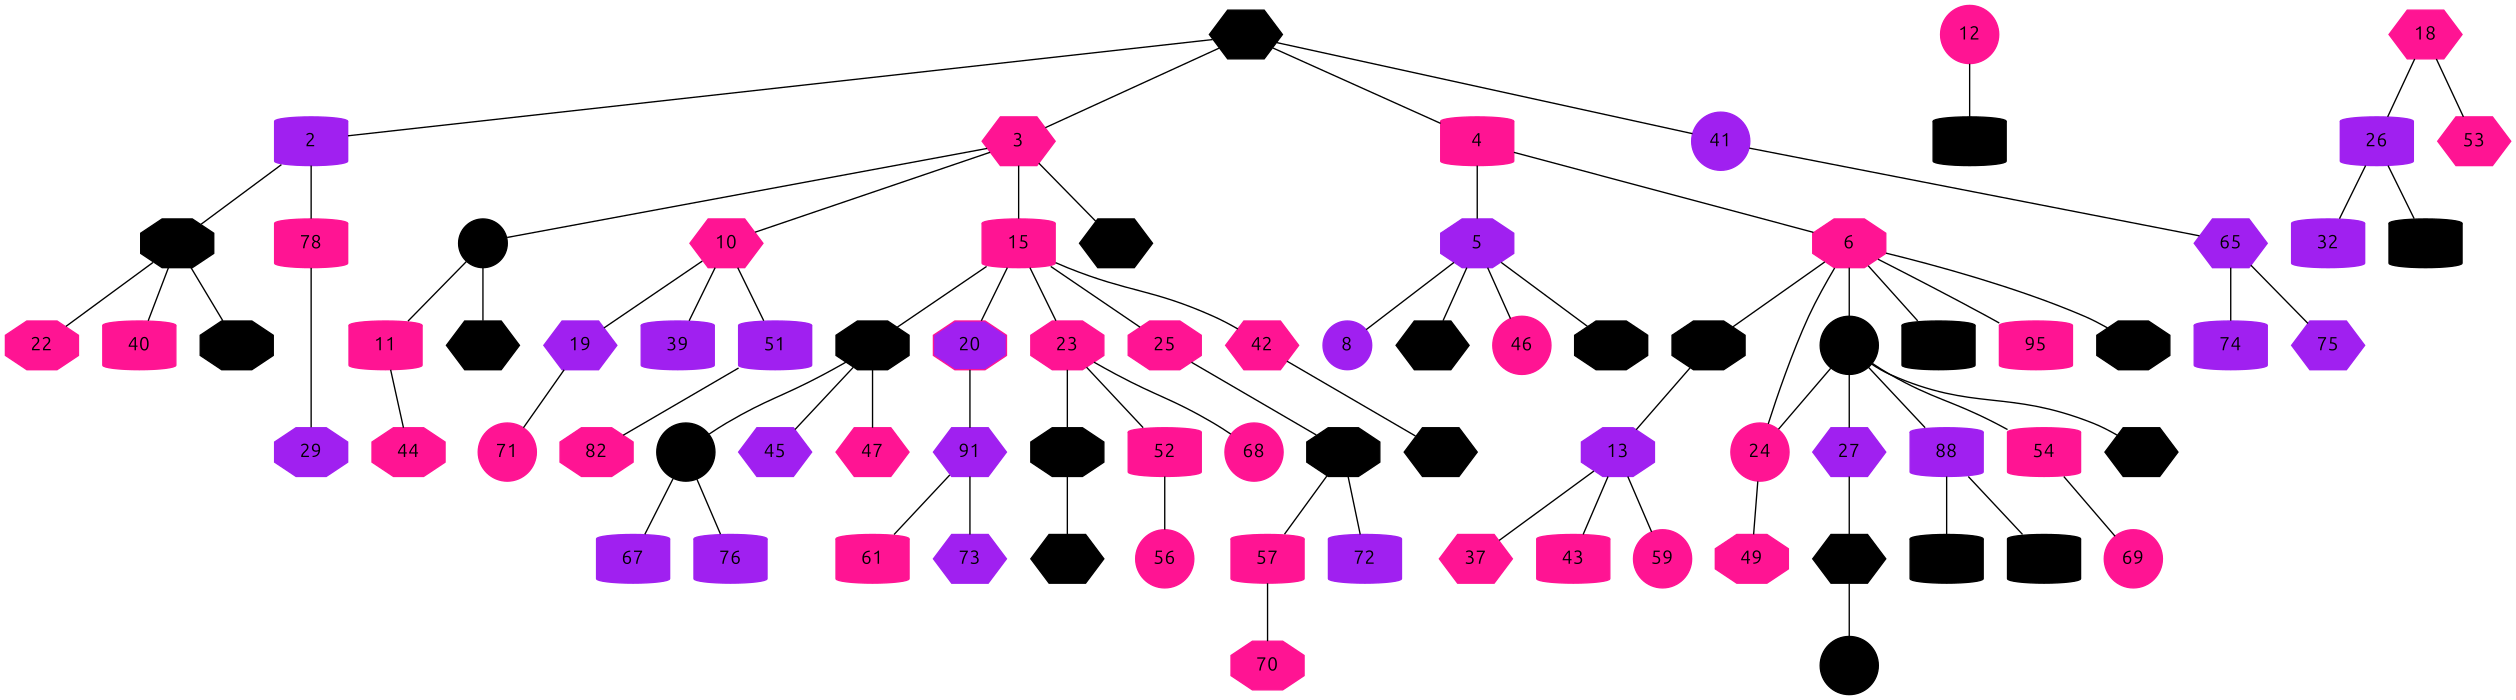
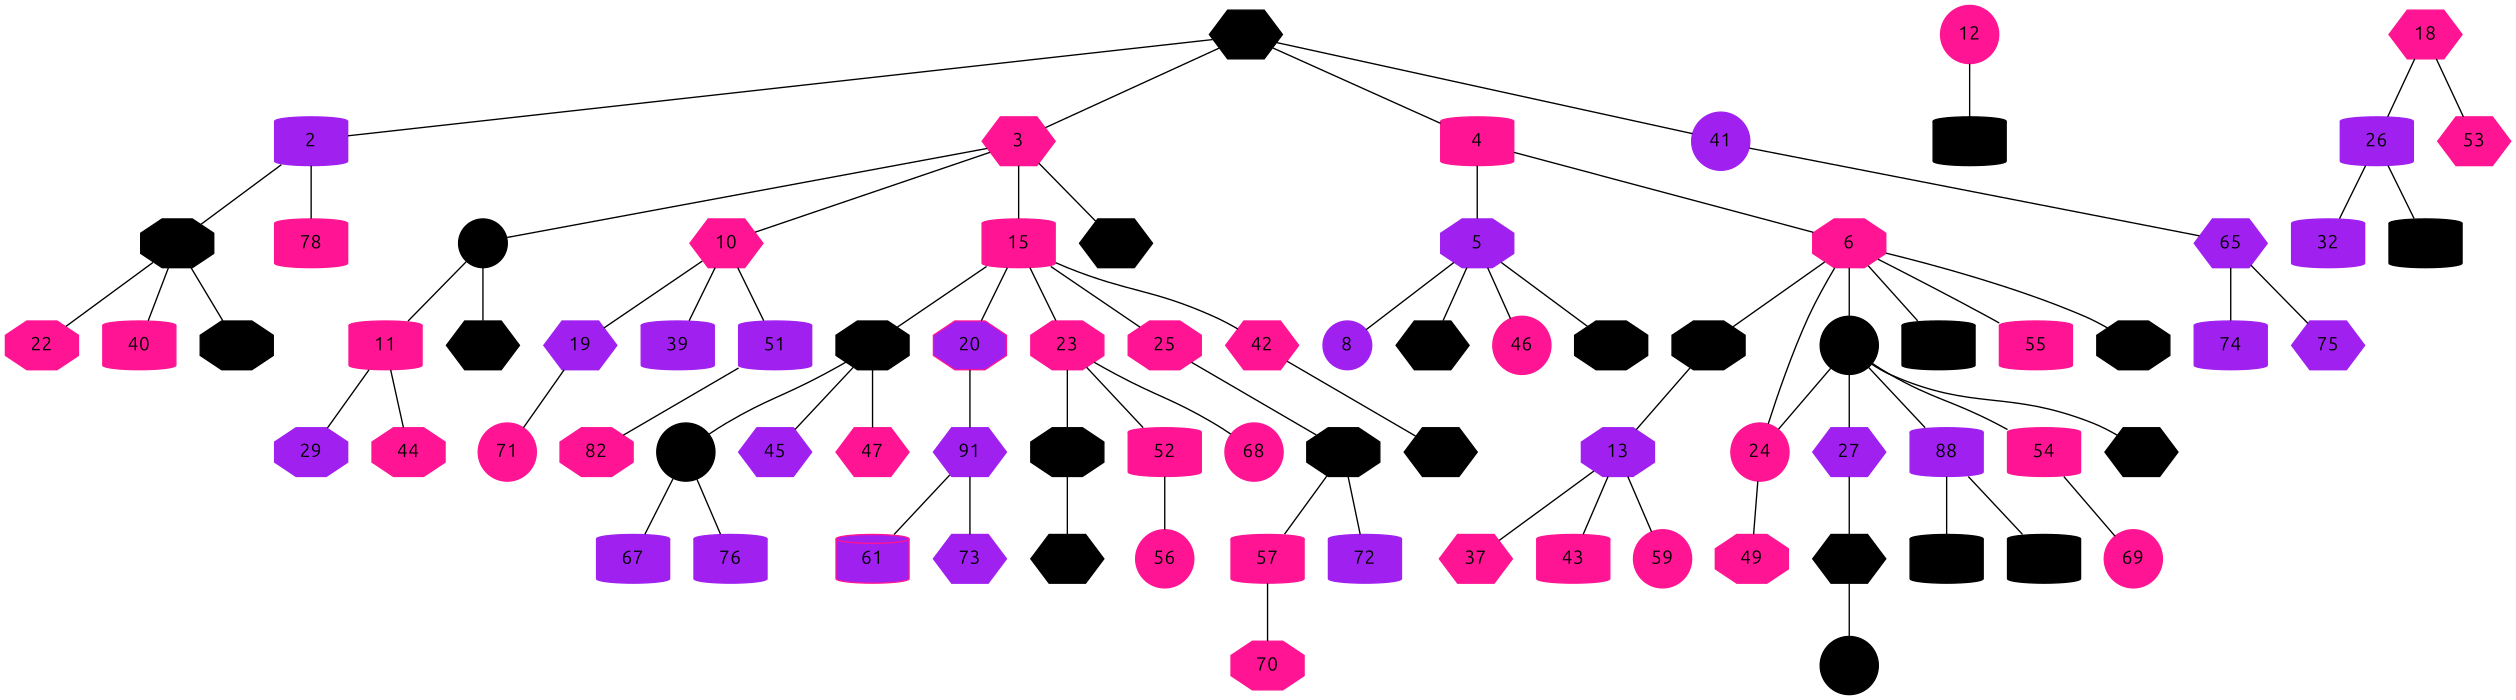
  graph {
    fontname=Ubuntu
    node [color=deeppink fontname=Ubuntu shape=cylinder style=filled]
    edge [fontname=Ubuntu]
    1 [color=black shape=hexagon]
    2 [color=purple]
    3 [shape=hexagon]
    4
    41 [color=purple shape=circle]
    16 [color=black shape=octagon]
    78
    9 [color=black shape=circle]
    10 [shape=hexagon]
    15
    77 [color=black shape=hexagon]
    5 [color=purple shape=octagon]
    6 [shape=octagon]
    65 [color=purple shape=hexagon]
    22 [shape=octagon]
    40
    63 [color=black shape=octagon]
    11
    50 [color=black shape=hexagon]
    19 [color=purple shape=hexagon]
    39 [color=purple]
    51 [color=purple]
    17 [color=black shape=octagon]
    20 [fillcolor=purple shape=octagon]
    23 [shape=octagon]
    25 [shape=octagon]
    42 [shape=hexagon]
    8 [color=purple shape=circle]
    36 [color=black shape=hexagon]
    46 [shape=circle]
    60 [color=black shape=octagon]
    7 [color=black shape=octagon]
    14 [color=black shape=circle]
    30 [color=black]
-   55 [label=95]
+   55
    80 [color=black shape=octagon]
    24 [shape=circle]
    13 [color=purple shape=octagon]
    12 [shape=circle]
    64 [color=black]
    27 [color=purple shape=hexagon]
    n42 [color=purple label=88]
    54
    62 [color=black shape=hexagon]
    37 [shape=hexagon]
    43
    59 [shape=circle]
    29 [color=purple shape=octagon]
    44 [shape=octagon]
    71 [shape=circle]
    82 [shape=octagon]
    18 [shape=hexagon]
    26 [color=purple]
    53 [shape=hexagon]
    49 [shape=octagon]
    34 [color=black shape=hexagon]
    58 [color=black]
    81 [color=black]
    69 [shape=circle]
    38 [color=black shape=circle]
    45 [color=purple shape=hexagon]
    47 [shape=hexagon]
    n63 [color=purple label=91 shape=hexagon]
    33 [color=black shape=octagon]
    52
    68 [shape=circle]
    35 [color=black shape=octagon]
    66 [color=black shape=hexagon]
    67 [color=purple]
    76 [color=purple]
    32 [color=purple]
    79 [color=black]
-   61
+   61 [fillcolor=purple]
    73 [color=purple shape=hexagon]
    83 [color=black shape=hexagon]
    56 [shape=circle]
    57
    72 [color=purple]
    48 [color=black shape=circle]
    70 [shape=octagon]
    74 [color=purple]
    75 [color=purple shape=hexagon]
    1 -- 2
    1 -- 3
    1 -- 4
    1 -- 41
    2 -- 16
    2 -- 78
    3 -- 9
    3 -- 10
    3 -- 15
    3 -- 77
    4 -- 5
    4 -- 6
    41 -- 65
    16 -- 22
    16 -- 40
    16 -- 63
    9 -- 11
    9 -- 50
    10 -- 19
    10 -- 39
    10 -- 51
    15 -- 17
    15 -- 20
    15 -- 23
    15 -- 25
    15 -- 42
    5 -- 8
    5 -- 36
    5 -- 46
    5 -- 60
    6 -- 7
    6 -- 14
    6 -- 30
    6 -- 55
    6 -- 80
    6 -- 24
    65 -- 74
    65 -- 75
-   78 -- 29
+   11 -- 29
    11 -- 44
    19 -- 71
    51 -- 82
    17 -- 38
    17 -- 45
    17 -- 47
    20 -- n63
    23 -- 33
    23 -- 52
    23 -- 68
    25 -- 35
    42 -- 66
    7 -- 13
    14 -- 24
    14 -- 27
    14 -- n42
    14 -- 54
    14 -- 62
    24 -- 49
    13 -- 37
    13 -- 43
    13 -- 59
    12 -- 64
    27 -- 34
    n42 -- 58
    n42 -- 81
    54 -- 69
    18 -- 26
    18 -- 53
    26 -- 32
    26 -- 79
    34 -- 48
    38 -- 67
    38 -- 76
    n63 -- 61
    n63 -- 73
    33 -- 83
    52 -- 56
    35 -- 57
    35 -- 72
    57 -- 70
  }
